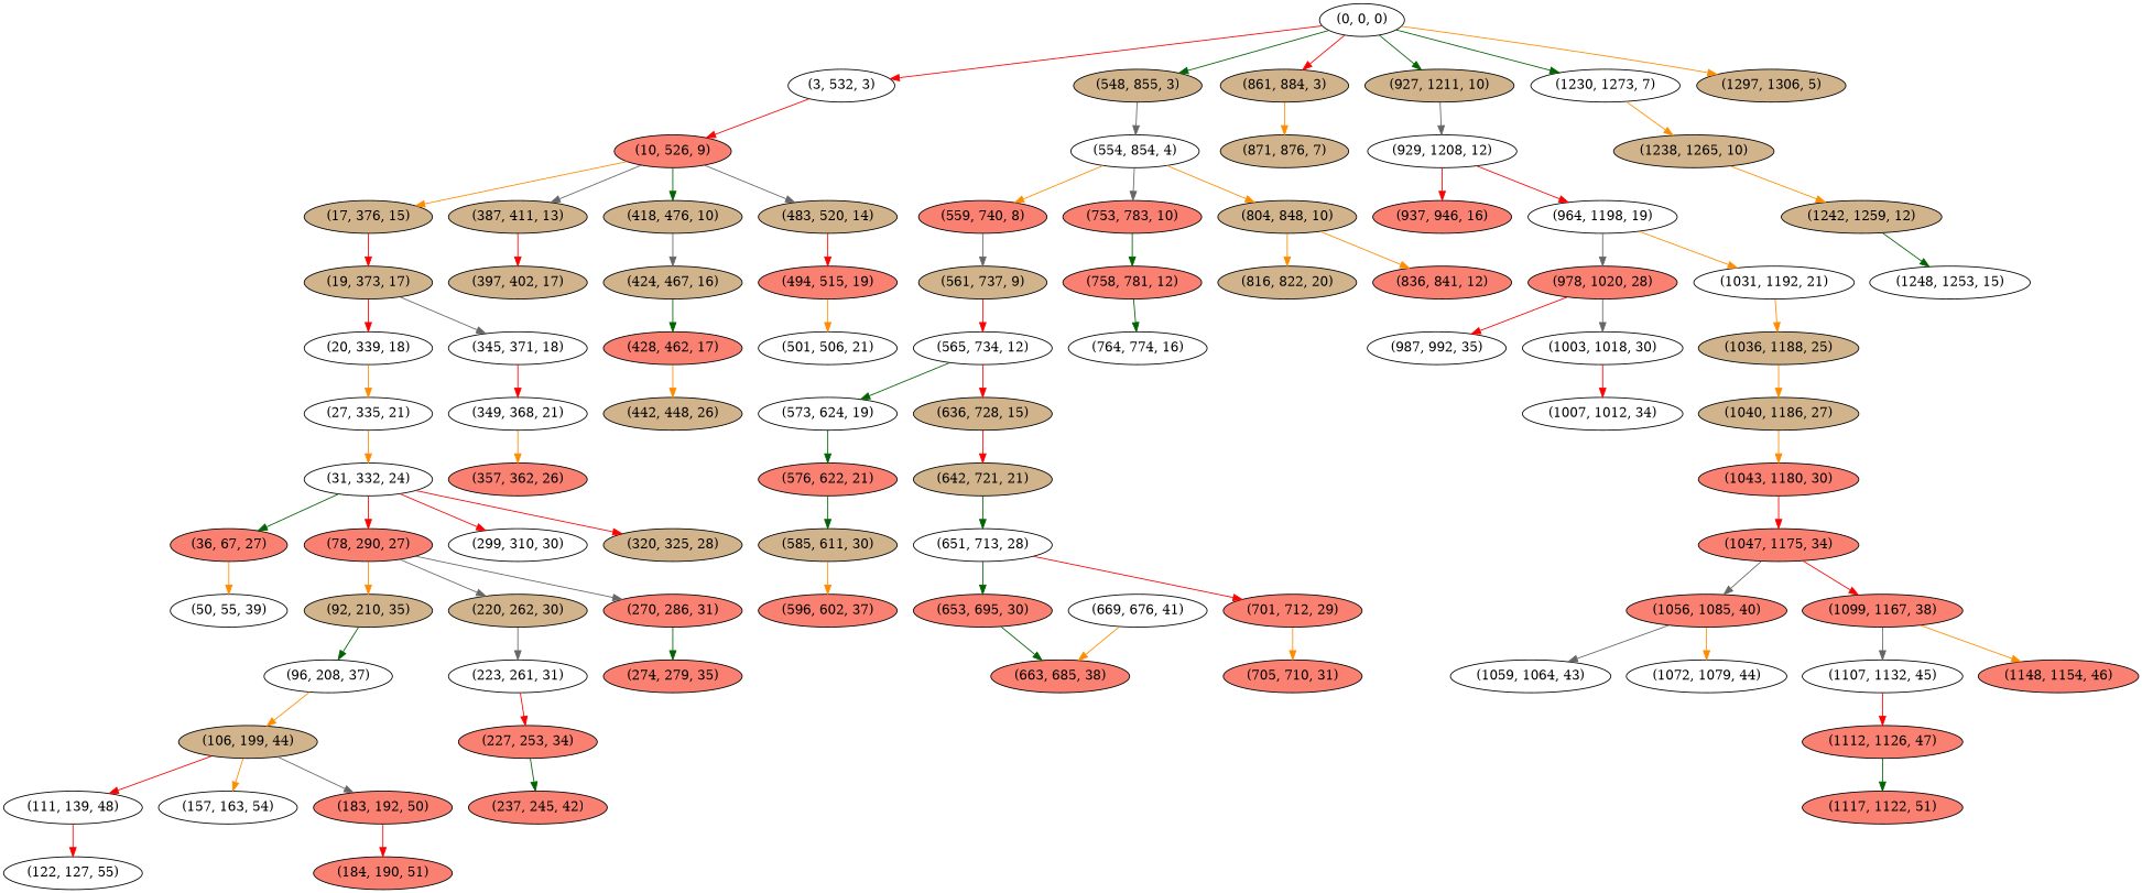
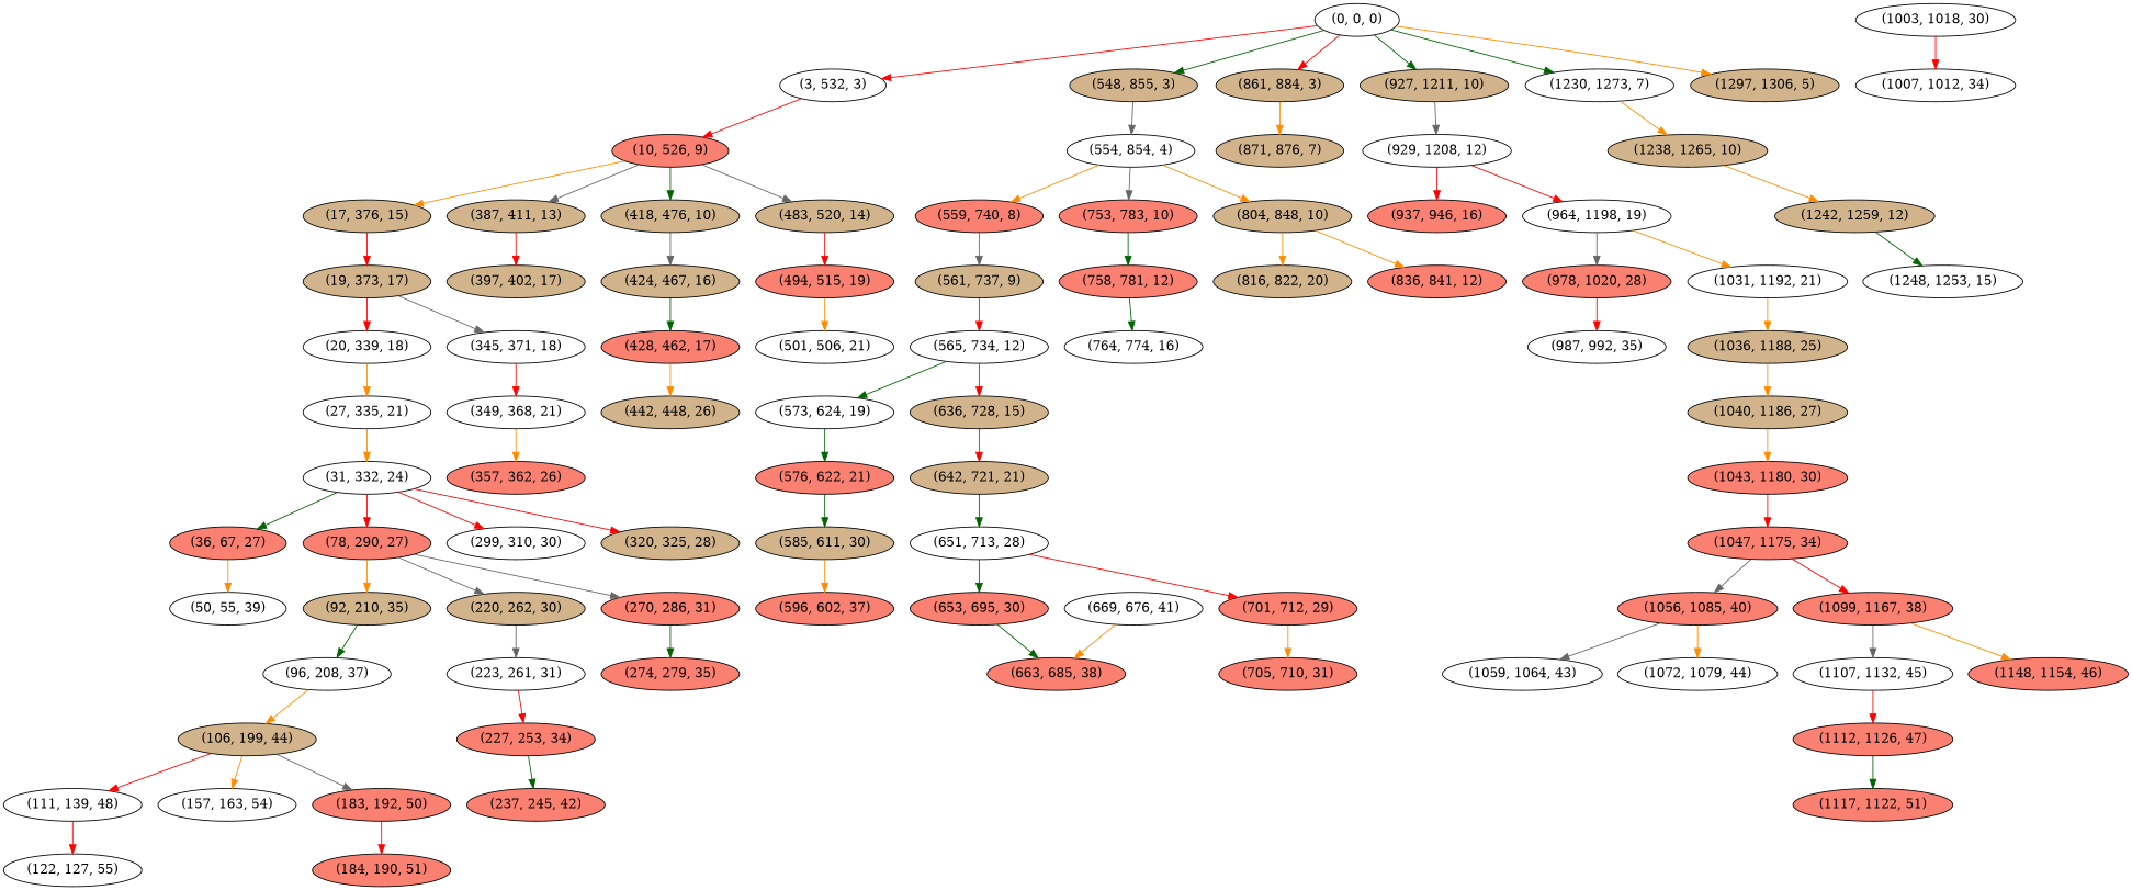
  digraph {
    node [fillcolor=white style=filled]
    edge [color=darkorange]
    "(0, 0, 0)"
    "(3, 532, 3)"
    "(548, 855, 3)" [fillcolor=tan]
    "(861, 884, 3)" [fillcolor=tan]
    "(927, 1211, 10)" [fillcolor=tan]
    "(1230, 1273, 7)"
    "(1297, 1306, 5)" [fillcolor=tan]
    "(10, 526, 9)" [fillcolor=salmon]
    "(554, 854, 4)"
    "(871, 876, 7)" [fillcolor=tan]
    "(929, 1208, 12)"
    "(1238, 1265, 10)" [fillcolor=tan]
    "(17, 376, 15)" [fillcolor=tan]
    "(387, 411, 13)" [fillcolor=tan]
    "(418, 476, 10)" [fillcolor=tan]
    "(483, 520, 14)" [fillcolor=tan]
    "(19, 373, 17)" [fillcolor=tan]
    "(397, 402, 17)" [fillcolor=tan]
    "(424, 467, 16)" [fillcolor=tan]
    "(494, 515, 19)" [fillcolor=salmon]
    "(20, 339, 18)"
    "(345, 371, 18)"
    "(27, 335, 21)"
    "(349, 368, 21)"
    "(31, 332, 24)"
    "(36, 67, 27)" [fillcolor=salmon]
    "(78, 290, 27)" [fillcolor=salmon]
    "(299, 310, 30)"
    "(320, 325, 28)" [fillcolor=tan]
    "(50, 55, 39)"
    "(92, 210, 35)" [fillcolor=tan]
    "(220, 262, 30)" [fillcolor=tan]
    "(270, 286, 31)" [fillcolor=salmon]
    "(96, 208, 37)"
    "(223, 261, 31)"
    "(274, 279, 35)" [fillcolor=salmon]
    "(106, 199, 44)" [fillcolor=tan]
    "(111, 139, 48)"
    "(157, 163, 54)"
    "(183, 192, 50)" [fillcolor=salmon]
    "(122, 127, 55)"
    "(184, 190, 51)" [fillcolor=salmon]
    "(227, 253, 34)" [fillcolor=salmon]
    "(237, 245, 42)" [fillcolor=salmon]
    "(357, 362, 26)" [fillcolor=salmon]
    "(428, 462, 17)" [fillcolor=salmon]
    "(442, 448, 26)" [fillcolor=tan]
    "(501, 506, 21)"
    "(559, 740, 8)" [fillcolor=salmon]
    "(753, 783, 10)" [fillcolor=salmon]
    "(804, 848, 10)" [fillcolor=tan]
    "(561, 737, 9)" [fillcolor=tan]
    "(758, 781, 12)" [fillcolor=salmon]
    "(816, 822, 20)" [fillcolor=tan]
    "(836, 841, 12)" [fillcolor=salmon]
    "(565, 734, 12)"
    "(573, 624, 19)"
    "(636, 728, 15)" [fillcolor=tan]
    "(576, 622, 21)" [fillcolor=salmon]
    "(642, 721, 21)" [fillcolor=tan]
    "(585, 611, 30)" [fillcolor=tan]
    "(596, 602, 37)" [fillcolor=salmon]
    "(651, 713, 28)"
    "(653, 695, 30)" [fillcolor=salmon]
    "(701, 712, 29)" [fillcolor=salmon]
    "(663, 685, 38)" [fillcolor=salmon]
    "(705, 710, 31)" [fillcolor=salmon]
    "(669, 676, 41)"
    "(764, 774, 16)"
    "(937, 946, 16)" [fillcolor=salmon]
    "(964, 1198, 19)"
    "(978, 1020, 28)" [fillcolor=salmon]
    "(1031, 1192, 21)"
    "(987, 992, 35)"
    "(1003, 1018, 30)"
    "(1036, 1188, 25)" [fillcolor=tan]
    "(1007, 1012, 34)"
    "(1040, 1186, 27)" [fillcolor=tan]
    "(1043, 1180, 30)" [fillcolor=salmon]
    "(1047, 1175, 34)" [fillcolor=salmon]
    "(1056, 1085, 40)" [fillcolor=salmon]
    "(1099, 1167, 38)" [fillcolor=salmon]
    "(1059, 1064, 43)"
    "(1072, 1079, 44)"
    "(1107, 1132, 45)"
    "(1148, 1154, 46)" [fillcolor=salmon]
    "(1112, 1126, 47)" [fillcolor=salmon]
    "(1117, 1122, 51)" [fillcolor=salmon]
    "(1242, 1259, 12)" [fillcolor=tan]
    "(1248, 1253, 15)"
    "(0, 0, 0)" -> "(3, 532, 3)" [color=red]
    "(0, 0, 0)" -> "(548, 855, 3)" [color=darkgreen]
    "(0, 0, 0)" -> "(861, 884, 3)" [color=red]
    "(0, 0, 0)" -> "(927, 1211, 10)" [color=darkgreen]
    "(0, 0, 0)" -> "(1230, 1273, 7)" [color=darkgreen]
    "(0, 0, 0)" -> "(1297, 1306, 5)"
    "(3, 532, 3)" -> "(10, 526, 9)" [color=red]
    "(548, 855, 3)" -> "(554, 854, 4)" [color=gray40]
    "(861, 884, 3)" -> "(871, 876, 7)"
    "(927, 1211, 10)" -> "(929, 1208, 12)" [color=gray40]
    "(1230, 1273, 7)" -> "(1238, 1265, 10)"
    "(10, 526, 9)" -> "(17, 376, 15)"
    "(10, 526, 9)" -> "(387, 411, 13)" [color=gray40]
    "(10, 526, 9)" -> "(418, 476, 10)" [color=darkgreen]
    "(10, 526, 9)" -> "(483, 520, 14)" [color=gray40]
    "(554, 854, 4)" -> "(559, 740, 8)"
    "(554, 854, 4)" -> "(753, 783, 10)" [color=gray40]
    "(554, 854, 4)" -> "(804, 848, 10)"
    "(929, 1208, 12)" -> "(937, 946, 16)" [color=red]
    "(929, 1208, 12)" -> "(964, 1198, 19)" [color=red]
    "(1238, 1265, 10)" -> "(1242, 1259, 12)"
    "(17, 376, 15)" -> "(19, 373, 17)" [color=red]
    "(387, 411, 13)" -> "(397, 402, 17)" [color=red]
    "(418, 476, 10)" -> "(424, 467, 16)" [color=gray40]
    "(483, 520, 14)" -> "(494, 515, 19)" [color=red]
    "(19, 373, 17)" -> "(20, 339, 18)" [color=red]
    "(19, 373, 17)" -> "(345, 371, 18)" [color=gray40]
    "(424, 467, 16)" -> "(428, 462, 17)" [color=darkgreen]
    "(494, 515, 19)" -> "(501, 506, 21)"
    "(20, 339, 18)" -> "(27, 335, 21)"
    "(345, 371, 18)" -> "(349, 368, 21)" [color=red]
    "(27, 335, 21)" -> "(31, 332, 24)"
    "(349, 368, 21)" -> "(357, 362, 26)"
    "(31, 332, 24)" -> "(36, 67, 27)" [color=darkgreen]
    "(31, 332, 24)" -> "(78, 290, 27)" [color=red]
    "(31, 332, 24)" -> "(299, 310, 30)" [color=red]
    "(31, 332, 24)" -> "(320, 325, 28)" [color=red]
    "(36, 67, 27)" -> "(50, 55, 39)"
    "(78, 290, 27)" -> "(92, 210, 35)"
    "(78, 290, 27)" -> "(220, 262, 30)" [color=gray40]
    "(78, 290, 27)" -> "(270, 286, 31)" [color=gray40]
    "(92, 210, 35)" -> "(96, 208, 37)" [color=darkgreen]
    "(220, 262, 30)" -> "(223, 261, 31)" [color=gray40]
    "(270, 286, 31)" -> "(274, 279, 35)" [color=darkgreen]
    "(96, 208, 37)" -> "(106, 199, 44)"
    "(223, 261, 31)" -> "(227, 253, 34)" [color=red]
    "(106, 199, 44)" -> "(111, 139, 48)" [color=red]
    "(106, 199, 44)" -> "(157, 163, 54)"
    "(106, 199, 44)" -> "(183, 192, 50)" [color=gray40]
    "(111, 139, 48)" -> "(122, 127, 55)" [color=red]
    "(183, 192, 50)" -> "(184, 190, 51)" [color=red]
    "(227, 253, 34)" -> "(237, 245, 42)" [color=darkgreen]
    "(428, 462, 17)" -> "(442, 448, 26)"
    "(559, 740, 8)" -> "(561, 737, 9)" [color=gray40]
    "(753, 783, 10)" -> "(758, 781, 12)" [color=darkgreen]
    "(804, 848, 10)" -> "(816, 822, 20)"
    "(804, 848, 10)" -> "(836, 841, 12)"
    "(561, 737, 9)" -> "(565, 734, 12)" [color=red]
    "(758, 781, 12)" -> "(764, 774, 16)" [color=darkgreen]
    "(565, 734, 12)" -> "(573, 624, 19)" [color=darkgreen]
    "(565, 734, 12)" -> "(636, 728, 15)" [color=red]
    "(573, 624, 19)" -> "(576, 622, 21)" [color=darkgreen]
    "(636, 728, 15)" -> "(642, 721, 21)" [color=red]
    "(576, 622, 21)" -> "(585, 611, 30)" [color=darkgreen]
    "(642, 721, 21)" -> "(651, 713, 28)" [color=darkgreen]
    "(585, 611, 30)" -> "(596, 602, 37)"
    "(651, 713, 28)" -> "(653, 695, 30)" [color=darkgreen]
    "(651, 713, 28)" -> "(701, 712, 29)" [color=red]
    "(653, 695, 30)" -> "(663, 685, 38)" [color=darkgreen]
    "(701, 712, 29)" -> "(705, 710, 31)"
    "(669, 676, 41)" -> "(663, 685, 38)"
    "(964, 1198, 19)" -> "(978, 1020, 28)" [color=gray40]
    "(964, 1198, 19)" -> "(1031, 1192, 21)"
    "(978, 1020, 28)" -> "(987, 992, 35)" [color=red]
-   "(978, 1020, 28)" -> "(1003, 1018, 30)" [color=gray40]
    "(1031, 1192, 21)" -> "(1036, 1188, 25)"
    "(1003, 1018, 30)" -> "(1007, 1012, 34)" [color=red]
    "(1036, 1188, 25)" -> "(1040, 1186, 27)"
    "(1040, 1186, 27)" -> "(1043, 1180, 30)"
    "(1043, 1180, 30)" -> "(1047, 1175, 34)" [color=red]
    "(1047, 1175, 34)" -> "(1056, 1085, 40)" [color=gray40]
    "(1047, 1175, 34)" -> "(1099, 1167, 38)" [color=red]
    "(1056, 1085, 40)" -> "(1059, 1064, 43)" [color=gray40]
    "(1056, 1085, 40)" -> "(1072, 1079, 44)"
    "(1099, 1167, 38)" -> "(1107, 1132, 45)" [color=gray40]
    "(1099, 1167, 38)" -> "(1148, 1154, 46)"
    "(1107, 1132, 45)" -> "(1112, 1126, 47)" [color=red]
    "(1112, 1126, 47)" -> "(1117, 1122, 51)" [color=darkgreen]
    "(1242, 1259, 12)" -> "(1248, 1253, 15)" [color=darkgreen]
  }
